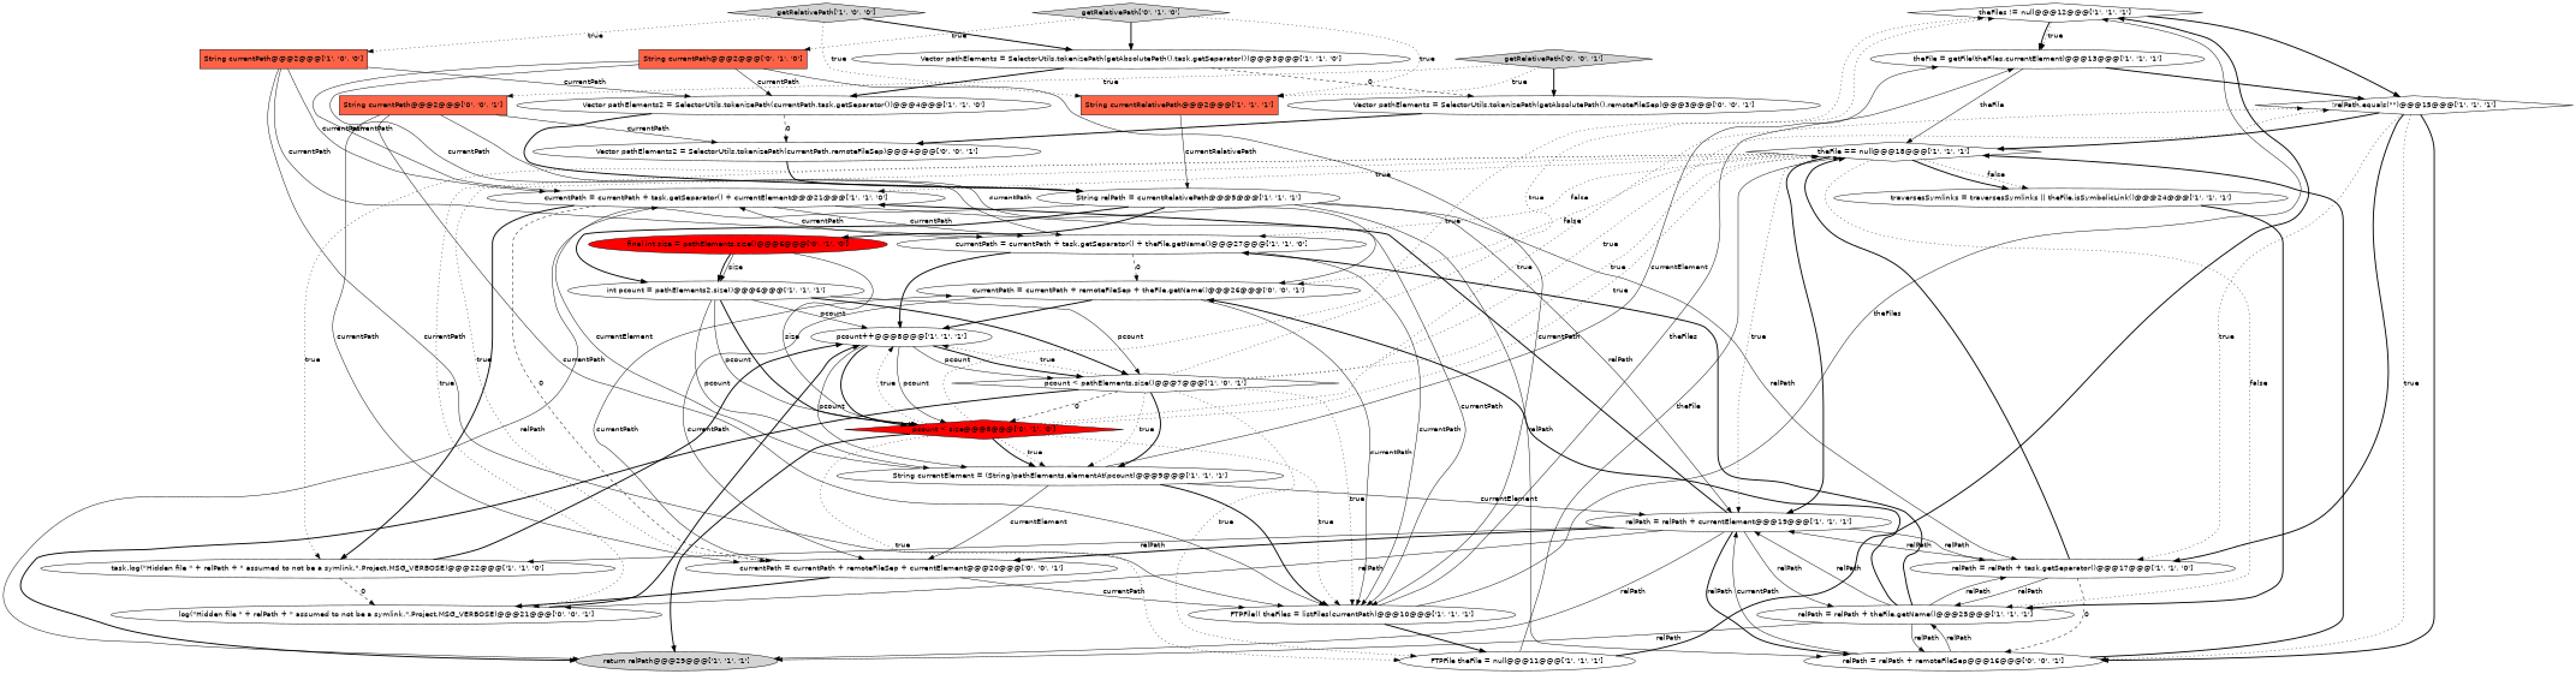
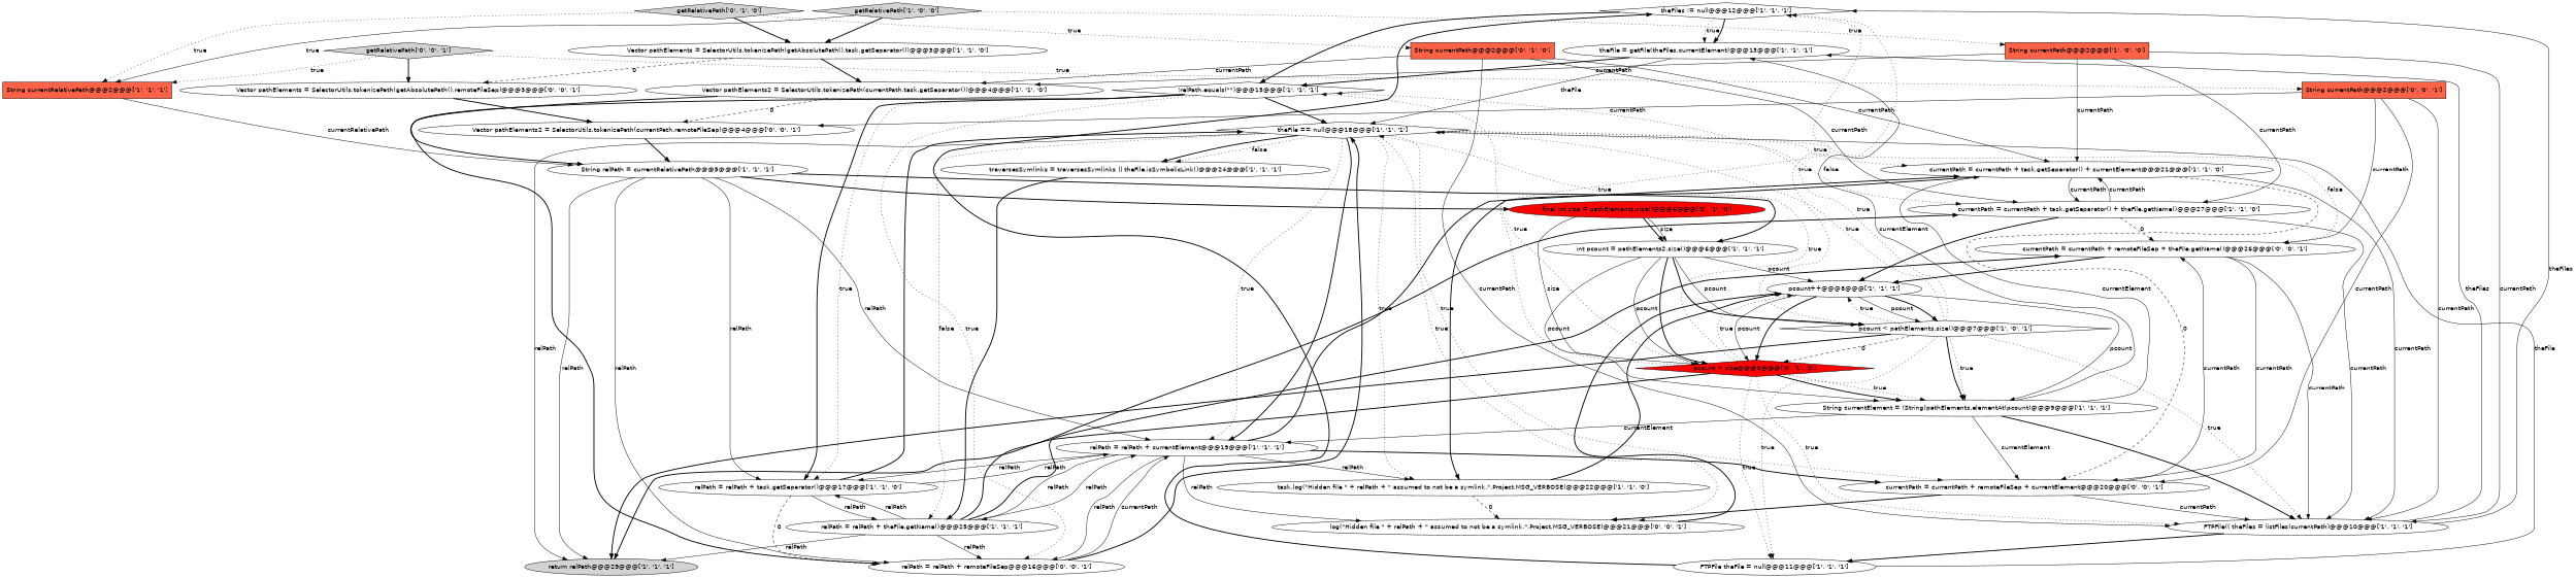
  digraph {
    fontname="DejaVu Sans"
    node [fillcolor=white fontname="DejaVu Sans" shape=ellipse style=filled]
    edge [fontname="DejaVu Sans" style=solid]
    n1 [label="theFiles != null@@@12@@@['1', '1', '1']" shape=diamond]
    n2 [label="theFile = getFile(theFiles,currentElement)@@@13@@@['1', '1', '1']"]
    n3 [label="!relPath.equals(\"\")@@@15@@@['1', '1', '1']" shape=diamond]
    n4 [label="theFile == null@@@18@@@['1', '1', '1']" shape=diamond]
    n5 [label="relPath = relPath + task.getSeparator()@@@17@@@['1', '1', '0']"]
    n6 [label="relPath = relPath + remoteFileSep@@@16@@@['0', '0', '1']"]
    n7 [fillcolor=lightgray label="getRelativePath['0', '1', '0']" shape=diamond]
    n8 [fillcolor=tomato label="String currentRelativePath@@@2@@@['1', '1', '1']" shape=box]
    n9 [fillcolor=tomato label="String currentPath@@@2@@@['0', '1', '0']" shape=box]
    n10 [label="Vector pathElements = SelectorUtils.tokenizePath(getAbsolutePath(),task.getSeparator())@@@3@@@['1', '1', '0']"]
    n11 [label="String relPath = currentRelativePath@@@5@@@['1', '1', '1']"]
    n12 [label="Vector pathElements2 = SelectorUtils.tokenizePath(currentPath,task.getSeparator())@@@4@@@['1', '1', '0']"]
    n13 [label="FTPFile(( theFiles = listFiles(currentPath)@@@10@@@['1', '1', '1']"]
    n14 [label="currentPath = currentPath + task.getSeparator() + currentElement@@@21@@@['1', '1', '0']"]
    n15 [label="currentPath = currentPath + task.getSeparator() + theFile.getName()@@@27@@@['1', '1', '0']"]
    n16 [label="Vector pathElements = SelectorUtils.tokenizePath(getAbsolutePath(),remoteFileSep)@@@3@@@['0', '0', '1']"]
    n17 [label="log(\"Hidden file \" + relPath + \" assumed to not be a symlink.\",Project.MSG_VERBOSE)@@@21@@@['0', '0', '1']"]
    n18 [label="pcount++@@@8@@@['1', '1', '1']"]
    n19 [fillcolor=red label="pcount < size@@@8@@@['0', '1', '0']" shape=diamond]
    n20 [label="pcount < pathElements.size()@@@7@@@['1', '0', '1']" shape=diamond]
    n21 [label="String currentElement = (String)pathElements.elementAt(pcount)@@@9@@@['1', '1', '1']"]
    n22 [fillcolor=lightgray label="return relPath@@@29@@@['1', '1', '1']"]
    n23 [label="FTPFile theFile = null@@@11@@@['1', '1', '1']"]
    n24 [label="relPath = relPath + currentElement@@@19@@@['1', '1', '1']"]
    n25 [label="currentPath = currentPath + remoteFileSep + currentElement@@@20@@@['0', '0', '1']"]
    n26 [label="int pcount = pathElements2.size()@@@6@@@['1', '1', '1']"]
    n27 [fillcolor=red label="final int size = pathElements.size()@@@6@@@['0', '1', '0']"]
    n28 [label="relPath = relPath + theFile.getName()@@@25@@@['1', '1', '1']"]
    n29 [label="task.log(\"Hidden file \" + relPath + \" assumed to not be a symlink.\",Project.MSG_VERBOSE)@@@22@@@['1', '1', '0']"]
    n30 [label="currentPath = currentPath + remoteFileSep + theFile.getName()@@@26@@@['0', '0', '1']"]
    n31 [label="traversesSymlinks = traversesSymlinks || theFile.isSymbolicLink()@@@24@@@['1', '1', '1']"]
    n32 [label="Vector pathElements2 = SelectorUtils.tokenizePath(currentPath,remoteFileSep)@@@4@@@['0', '0', '1']"]
    n33 [fillcolor=tomato label="String currentPath@@@2@@@['0', '0', '1']" shape=box]
    n34 [fillcolor=lightgray label="getRelativePath['1', '0', '0']" shape=diamond]
    n35 [fillcolor=tomato label="String currentPath@@@2@@@['1', '0', '0']" shape=box]
    n36 [fillcolor=lightgray label="getRelativePath['0', '0', '1']" shape=diamond]
    n1 -> n2 [label=true style=dotted]
    n1 -> n2 [style=bold]
    n1 -> n3 [style=bold]
    n2 -> n3 [style=bold]
    n2 -> n4 [label=theFile]
    n3 -> n4 [style=bold]
    n3 -> n5 [style=bold]
    n3 -> n5 [label=true style=dotted]
    n3 -> n6 [style=bold]
    n3 -> n6 [label=true style=dotted]
    n4 -> n14 [label=true style=dotted]
    n4 -> n15 [label=false style=dotted]
    n4 -> n17 [label=true style=dotted]
    n4 -> n24 [style=bold]
    n4 -> n24 [label=true style=dotted]
    n4 -> n25 [label=true style=dotted]
    n4 -> n28 [label=false style=dotted]
    n4 -> n29 [label=true style=dotted]
    n4 -> n30 [label=false style=dotted]
    n4 -> n31 [label=false style=dotted]
    n4 -> n31 [style=bold]
    n5 -> n4 [style=bold]
    n5 -> n6 [label=0 style=dashed]
    n5 -> n24 [label=relPath]
    n5 -> n28 [label=relPath]
    n6 -> n4 [style=bold]
    n6 -> n24 [label=currentPath]
-   n6 -> n28 [label=relPath]
    n7 -> n8 [label=true style=dotted]
    n7 -> n9 [label=true style=dotted]
    n7 -> n10 [style=bold]
    n8 -> n11 [label=currentRelativePath]
    n9 -> n12 [label=currentPath]
    n9 -> n13 [label=currentPath]
    n9 -> n14 [label=currentPath]
    n9 -> n15 [label=currentPath]
    n10 -> n12 [style=bold]
    n10 -> n16 [label=0 style=dashed]
    n11 -> n5 [label=relPath]
    n11 -> n6 [label=relPath]
    n11 -> n22 [label=relPath]
    n11 -> n24 [label=relPath]
    n11 -> n26 [style=bold]
    n11 -> n27 [style=bold]
    n12 -> n11 [style=bold]
    n12 -> n32 [label=0 style=dashed]
    n13 -> n1 [label=theFiles]
    n13 -> n2 [label=theFiles]
    n13 -> n23 [style=bold]
    n14 -> n13 [label=currentPath]
    n14 -> n15 [label=currentPath]
    n14 -> n25 [label=0 style=dashed]
    n14 -> n29 [style=bold]
    n15 -> n13 [label=currentPath]
    n15 -> n14 [label=currentPath]
    n15 -> n18 [style=bold]
    n15 -> n30 [label=0 style=dashed]
    n16 -> n32 [style=bold]
    n17 -> n18 [style=bold]
    n18 -> n19 [label=pcount]
    n18 -> n19 [style=bold]
    n18 -> n20 [label=pcount]
    n18 -> n20 [style=bold]
    n18 -> n21 [label=pcount]
    n19 -> n1 [label=true style=dotted]
    n19 -> n3 [label=true style=dotted]
    n19 -> n4 [label=true style=dotted]
    n19 -> n13 [label=true style=dotted]
    n19 -> n18 [label=true style=dotted]
    n19 -> n21 [label=true style=dotted]
    n19 -> n21 [style=bold]
    n19 -> n22 [style=bold]
    n19 -> n23 [label=true style=dotted]
    n20 -> n1 [label=true style=dotted]
    n20 -> n3 [label=true style=dotted]
    n20 -> n4 [label=true style=dotted]
    n20 -> n13 [label=true style=dotted]
    n20 -> n18 [label=true style=dotted]
    n20 -> n19 [label=0 style=dashed]
    n20 -> n21 [label=true style=dotted]
    n20 -> n21 [style=bold]
    n20 -> n22 [style=bold]
    n20 -> n23 [label=true style=dotted]
    n21 -> n2 [label=currentElement]
    n21 -> n13 [style=bold]
    n21 -> n14 [label=currentElement]
    n21 -> n24 [label=currentElement]
    n21 -> n25 [label=currentElement]
    n23 -> n1 [style=bold]
    n23 -> n4 [label=theFile]
    n24 -> n5 [label=relPath]
-   n24 -> n6 [label=relPath style=bold]
+   n24 -> n6 [label=relPath]
    n24 -> n14 [style=bold]
    n24 -> n17 [label=relPath]
-   n24 -> n22 [label=relPath]
+   n4 -> n22 [label=relPath]
    n24 -> n25 [style=bold]
    n24 -> n28 [label=relPath]
    n24 -> n29 [label=relPath]
    n25 -> n13 [label=currentPath]
    n25 -> n17 [style=bold]
    n25 -> n30 [label=currentPath]
    n26 -> n18 [label=pcount]
    n26 -> n19 [style=bold]
    n26 -> n19 [label=pcount]
    n26 -> n20 [label=pcount]
    n26 -> n20 [style=bold]
    n26 -> n21 [label=pcount]
    n27 -> n19 [label=size]
    n27 -> n26 [style=bold]
    n27 -> n26 [label=size]
    n28 -> n5 [label=relPath]
    n28 -> n6 [label=relPath]
    n28 -> n15 [style=bold]
    n28 -> n22 [label=relPath]
    n28 -> n24 [label=relPath]
    n28 -> n30 [style=bold]
    n29 -> n17 [label=0 style=dashed]
    n29 -> n18 [style=bold]
    n30 -> n13 [label=currentPath]
    n30 -> n18 [style=bold]
    n30 -> n25 [label=currentPath]
    n31 -> n28 [style=bold]
    n32 -> n11 [style=bold]
    n33 -> n13 [label=currentPath]
    n33 -> n25 [label=currentPath]
    n33 -> n30 [label=currentPath]
    n33 -> n32 [label=currentPath]
-   n34 -> n8 [label=true style=dotted]
+   n34 -> n8 [label=true]
    n34 -> n10 [style=bold]
    n34 -> n35 [label=true style=dotted]
    n35 -> n12 [label=currentPath]
    n35 -> n13 [label=currentPath]
    n35 -> n14 [label=currentPath]
    n35 -> n15 [label=currentPath]
    n36 -> n8 [label=true style=dotted]
    n36 -> n16 [style=bold]
    n36 -> n33 [label=true style=dotted]
  }
